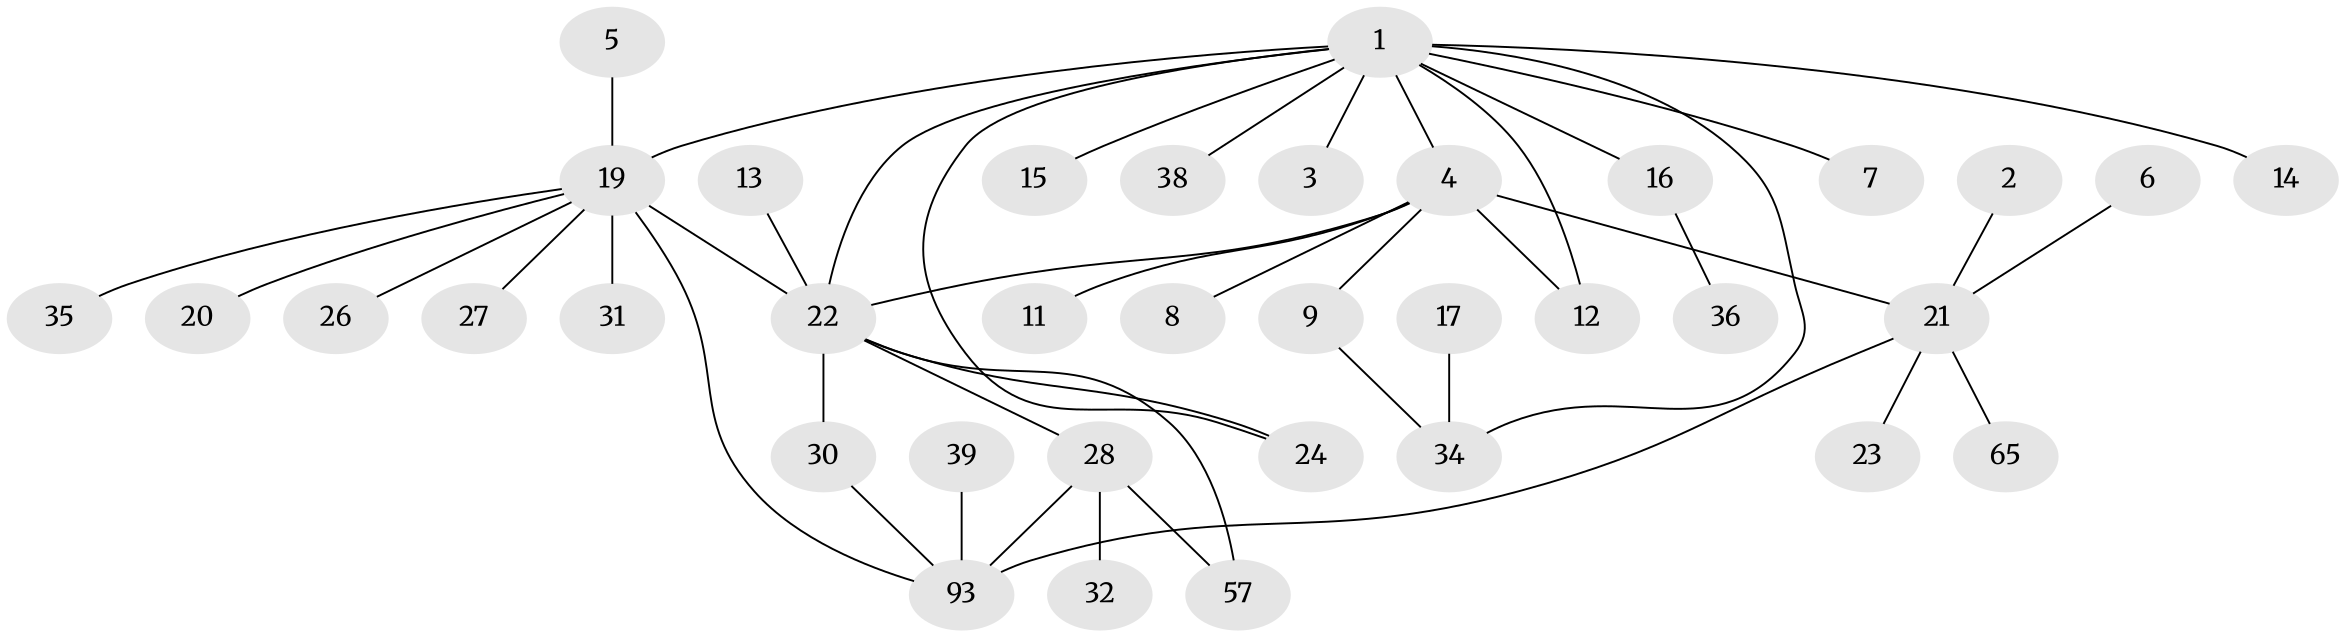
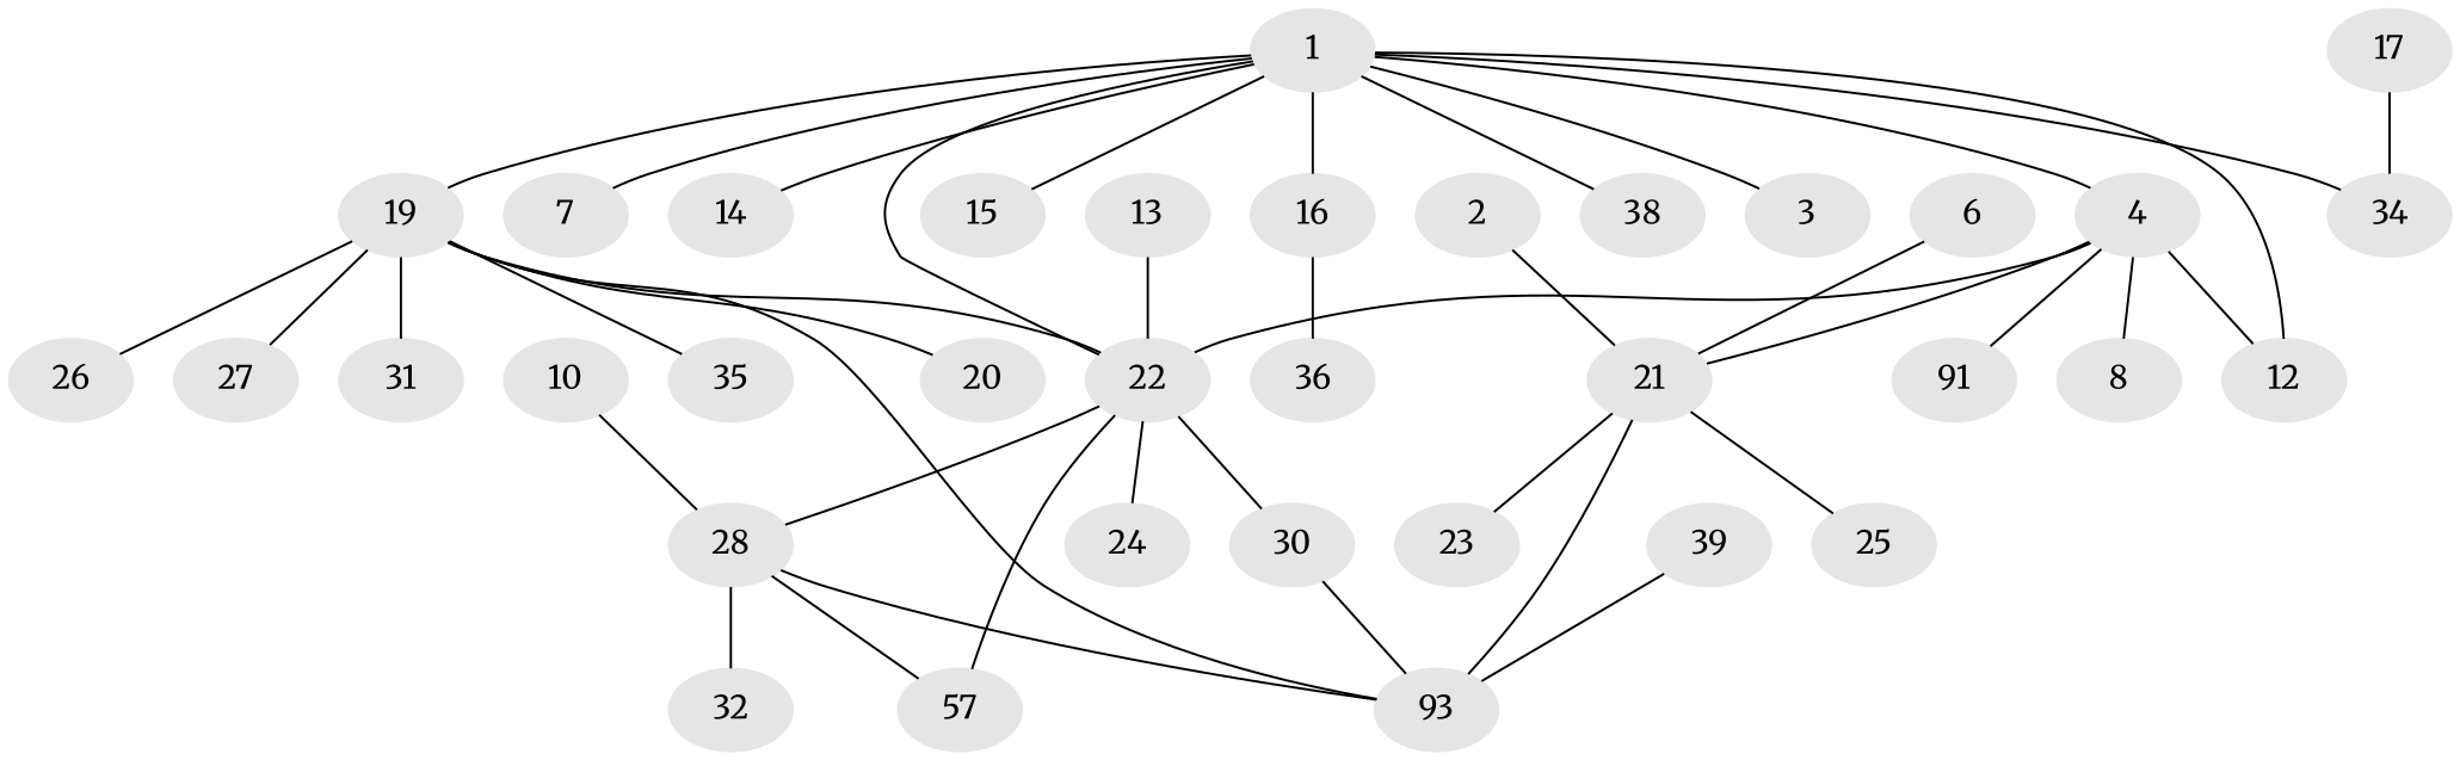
  graph {
    fontname=Merriweather
    node [color=gray90 fontname=Merriweather style=filled]
    edge [fontname=Merriweather weight=1.0]
    1
    3
    4
    7
    12
    14
    15
    16
    n9 [label=38]
    19
    22
    24
    34
    21
    8
-   9
-   11
+   11 [label=91]
    36
    20
    26
    27
    31
    n23 [label=93]
    35
    28
    30
    n27 [label=57]
    2
    23
-   25 [label=65]
-   5
+   25
    6
+   10
    32
    13
    17
    n37 [label=39]
    1 -- 3
    1 -- 4 [weight=3.0]
    1 -- 7
    1 -- 12
    1 -- 14
    1 -- 15
    1 -- 16
    1 -- n9
    1 -- 19 [weight=2.0]
    1 -- 22 [weight=2.0]
-   1 -- 24
    1 -- 34
    4 -- 12
    4 -- 22
    4 -- 21 [weight=2.0]
    4 -- 8
-   4 -- 9 [weight=2.0]
    4 -- 11
    16 -- 36
    19 -- 22
    19 -- 20
    19 -- 26
    19 -- 27
    19 -- 31
    19 -- n23
    19 -- 35
    22 -- 24
    22 -- 28
    22 -- 30
    22 -- n27
    21 -- n23 [weight=2.0]
    21 -- 23
    21 -- 25
-   9 -- 34
    28 -- n23
    28 -- n27
    28 -- 32
    30 -- n23
    2 -- 21
-   5 -- 19
    6 -- 21
+   10 -- 28
    13 -- 22
    17 -- 34
    n37 -- n23
  }
